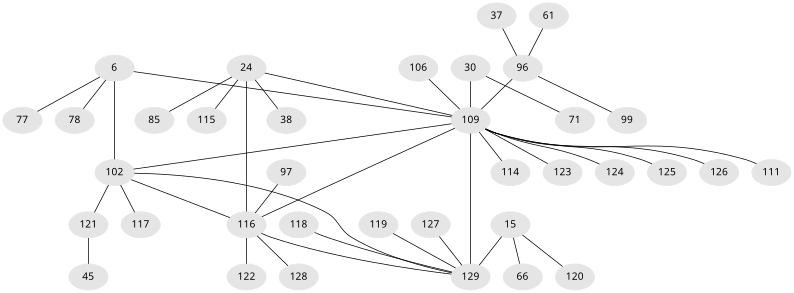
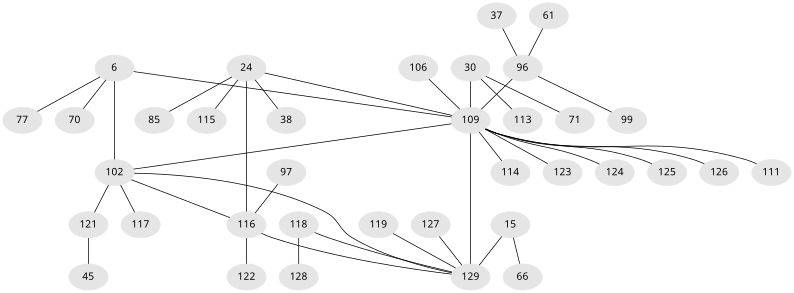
  graph {
    fontname="Noto Sans"
    node [color=gray90 fontname="Noto Sans" style=filled]
    edge [fontname="Noto Sans"]
    6 [super="+1+3"]
    77
-   78
+   78 [label=70]
    109 [super="+103+79+93+95"]
    n5 [label=102 super="+49+110"]
    129 [super="+91+17+43+50+48+92+107"]
    116 [super="+42+104+80+88"]
    111 [super="+51"]
    114 [super="+75"]
    123 [super="+72"]
    124
    125
    126 [super="+82"]
    117
    121
    15 [super="+13"]
    66
-   120
    24 [super="+20+22"]
    38
    85
    115
    122
    128 [super="+98"]
    30 [super="+28"]
    71
+   113
    96 [super="+11"]
    99 [super="+53"]
    37
    61
    97
    106 [super="+67"]
    45
    118
    119 [super="+31"]
    127 [super="+56"]
    6 -- 77
    6 -- 78
    6 -- 109 [weight=2]
    6 -- n5 [weight=9]
    109 -- n5
    109 -- 129 [weight=3]
-   109 -- 116 [weight=2]
    109 -- 111
    109 -- 114
    109 -- 123
    109 -- 124
    109 -- 125
    109 -- 126
    n5 -- 129 [weight=2]
    n5 -- 116 [weight=2]
    n5 -- 117
    n5 -- 121
    116 -- 129 [weight=2]
    116 -- 122
-   116 -- 128
+   118 -- 128
    121 -- 45
    15 -- 129 [weight=8]
    15 -- 66
-   15 -- 120
    24 -- 109
    24 -- 116 [weight=9]
    24 -- 38
    24 -- 85
    24 -- 115
    30 -- 109 [weight=9]
    30 -- 71
+   30 -- 113
    96 -- 109 [weight=8]
    96 -- 99
    37 -- 96
    61 -- 96
    97 -- 116
    106 -- 109 [weight=3]
    118 -- 129
    119 -- 129
    127 -- 129
  }
